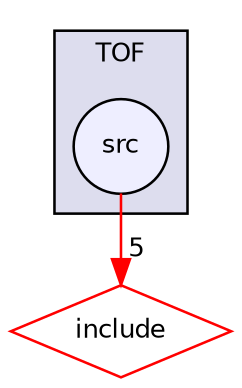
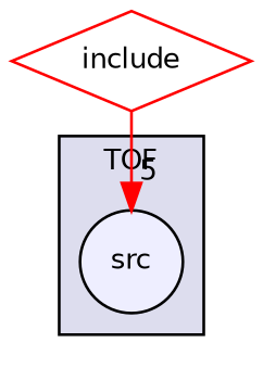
  digraph {
    compound=true
    node [fontname=Helvetica fontsize=10]
    n1 [fillcolor="#eeeeff" label=src pencolor=black shape=circle style=filled]
    n2 [color=red label=include shape=diamond]
    subgraph cluster_1 {
      bgcolor="#ddddee"
      fontname=Helvetica
      fontsize=10
      label=TOF
      pencolor=black
      n1
    }
-   n1 -> n2 [headlabel=5 labeldistance=1.5 labelfontname=Helvetica labelfontsize=10 color=red]
+   n2 -> n1 [headlabel=5 labeldistance=1.5 labelfontname=Helvetica labelfontsize=10 color=red]
  }
